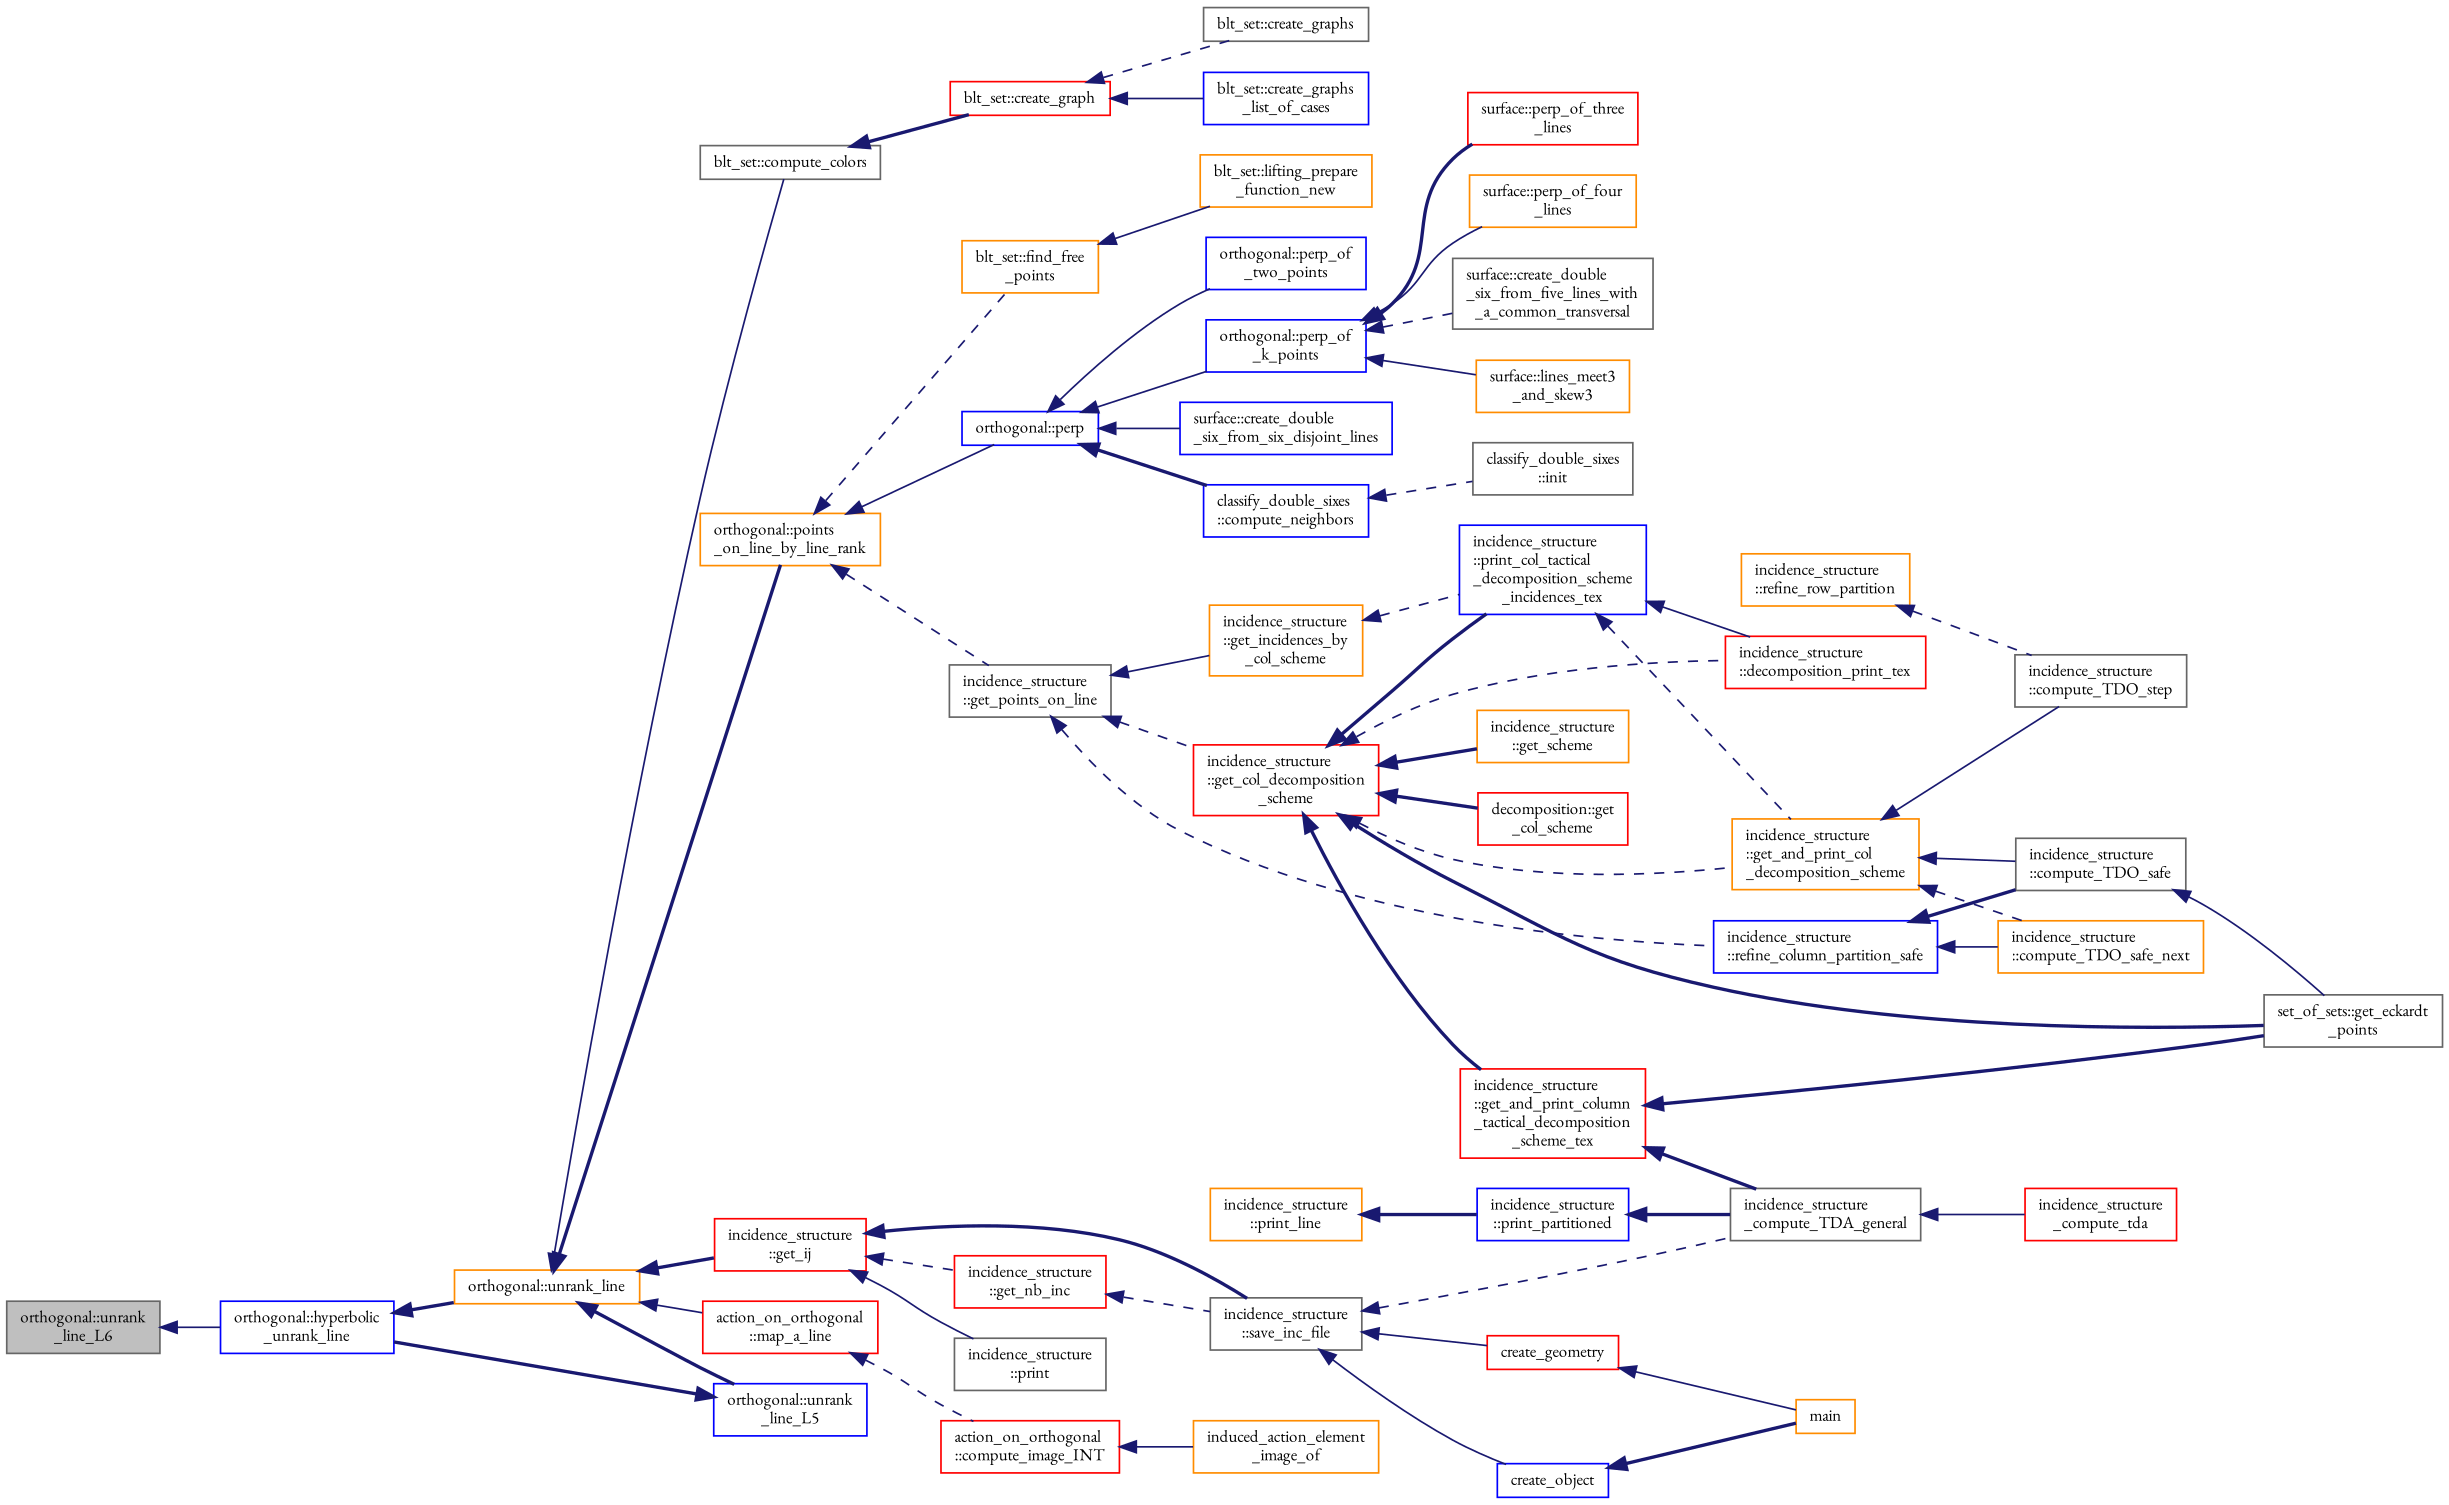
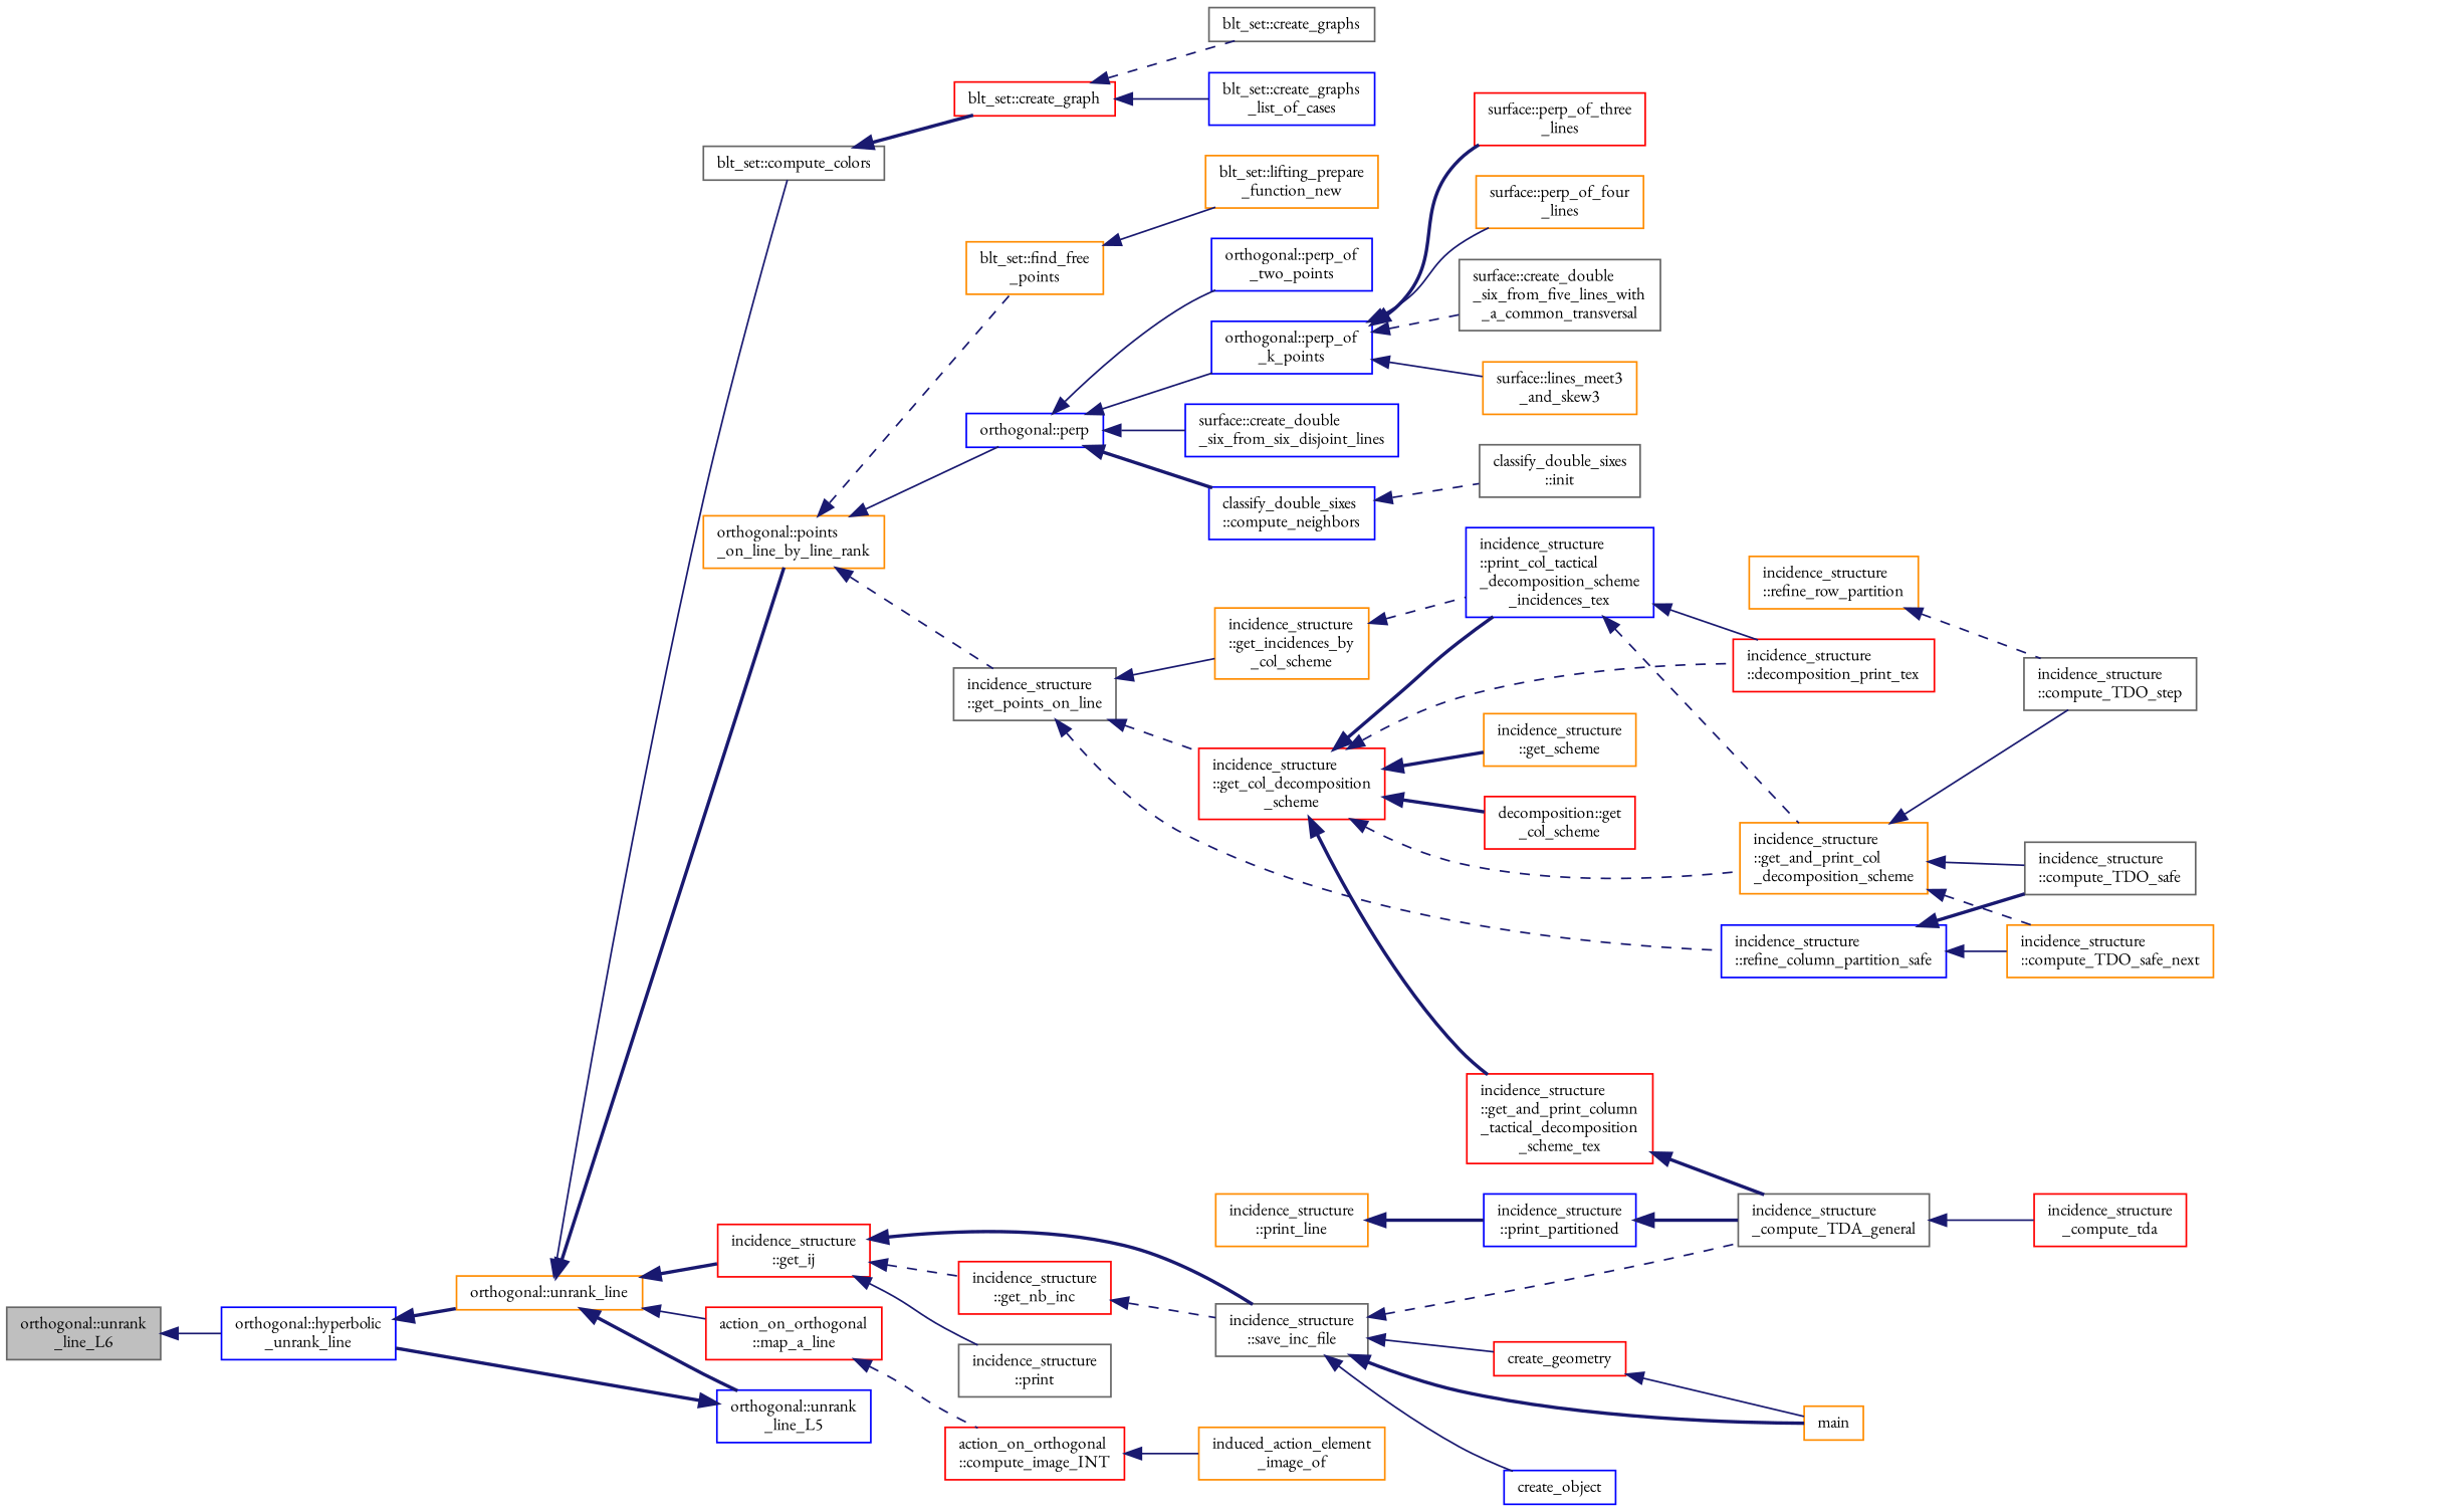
  digraph {
    fontname="EB Garamond"
    rankdir=LR
    node [color=darkorange fillcolor=white fontname="EB Garamond" fontsize=10 shape=record style=filled]
    edge [color=midnightblue dir=back fontname="EB Garamond" fontsize=10 labelfontname=Helvetica labelfontsize=10 style=solid]
    n1 [color=gray40 fillcolor=grey75 fontcolor=black height=0.2 label="orthogonal::unrank\l_line_L6" width=0.4]
    n2 [color=blue height=0.2 label="orthogonal::hyperbolic\l_unrank_line" width=0.4]
    n3 [height=0.2 label="orthogonal::unrank_line" width=0.4]
    n4 [color=gray40 height=0.2 label="blt_set::compute_colors" width=0.4]
    n5 [height=0.2 label="orthogonal::points\l_on_line_by_line_rank" width=0.4]
    n6 [color=blue height=0.2 label="orthogonal::unrank\l_line_L5" width=0.4]
    n7 [color=red height=0.2 label="incidence_structure\l::get_ij" width=0.4]
    n8 [color=red height=0.2 label="action_on_orthogonal\l::map_a_line" width=0.4]
    n9 [color=red height=0.2 label="blt_set::create_graph" width=0.4]
    n10 [height=0.2 label="blt_set::find_free\l_points" width=0.4]
    n11 [color=blue height=0.2 label="orthogonal::perp" width=0.4]
    n12 [color=gray40 height=0.2 label="incidence_structure\l::get_points_on_line" width=0.4]
    n13 [color=red height=0.2 label="incidence_structure\l::get_nb_inc" width=0.4]
    n14 [color=gray40 height=0.2 label="incidence_structure\l::save_inc_file" width=0.4]
    n15 [color=gray40 height=0.2 label="incidence_structure\l::print" width=0.4]
    n16 [color=red height=0.2 label="action_on_orthogonal\l::compute_image_INT" width=0.4]
    n17 [color=gray40 height=0.2 label="blt_set::create_graphs" width=0.4]
    n18 [color=blue height=0.2 label="blt_set::create_graphs\l_list_of_cases" width=0.4]
    n19 [height=0.2 label="blt_set::lifting_prepare\l_function_new" width=0.4]
    n20 [color=blue height=0.2 label="orthogonal::perp_of\l_two_points" width=0.4]
    n21 [color=blue height=0.2 label="orthogonal::perp_of\l_k_points" width=0.4]
    n22 [color=blue height=0.2 label="surface::create_double\l_six_from_six_disjoint_lines" width=0.4]
    n23 [color=blue height=0.2 label="classify_double_sixes\l::compute_neighbors" width=0.4]
    n24 [color=blue height=0.2 label="incidence_structure\l::refine_column_partition_safe" width=0.4]
    n25 [height=0.2 label="incidence_structure\l::get_incidences_by\l_col_scheme" width=0.4]
    n26 [color=red height=0.2 label="incidence_structure\l::get_col_decomposition\l_scheme" width=0.4]
    n27 [height=0.2 label="surface::lines_meet3\l_and_skew3" width=0.4]
    n28 [color=red height=0.2 label="surface::perp_of_three\l_lines" width=0.4]
    n29 [height=0.2 label="surface::perp_of_four\l_lines" width=0.4]
    n30 [color=gray40 height=0.2 label="surface::create_double\l_six_from_five_lines_with\l_a_common_transversal" width=0.4]
    n31 [color=gray40 height=0.2 label="classify_double_sixes\l::init" width=0.4]
    n32 [height=0.2 label="incidence_structure\l::compute_TDO_safe_next" width=0.4]
    n33 [color=gray40 height=0.2 label="incidence_structure\l::compute_TDO_safe" width=0.4]
    n34 [height=0.2 label="incidence_structure\l::refine_row_partition" width=0.4]
    n35 [color=gray40 height=0.2 label="incidence_structure\l::compute_TDO_step" width=0.4]
    n36 [color=blue height=0.2 label="incidence_structure\l::print_col_tactical\l_decomposition_scheme\l_incidences_tex" width=0.4]
-   n37 [color=gray40 height=0.2 label="set_of_sets::get_eckardt\l_points" width=0.4]
    n38 [height=0.2 label="incidence_structure\l::get_and_print_col\l_decomposition_scheme" width=0.4]
    n39 [color=red height=0.2 label="incidence_structure\l::decomposition_print_tex" width=0.4]
    n40 [color=red height=0.2 label="decomposition::get\l_col_scheme" width=0.4]
    n41 [height=0.2 label="incidence_structure\l::get_scheme" width=0.4]
    n42 [color=red height=0.2 label="incidence_structure\l::get_and_print_column\l_tactical_decomposition\l_scheme_tex" width=0.4]
    n43 [color=gray40 height=0.2 label="incidence_structure\l_compute_TDA_general" width=0.4]
    n44 [color=red height=0.2 label="incidence_structure\l_compute_tda" width=0.4]
    n45 [color=blue height=0.2 label=create_object width=0.4]
    n46 [color=red height=0.2 label=create_geometry width=0.4]
    n47 [height=0.2 label="incidence_structure\l::print_line" width=0.4]
    n48 [color=blue height=0.2 label="incidence_structure\l::print_partitioned" width=0.4]
    n49 [height=0.2 label=main width=0.4]
    n50 [height=0.2 label="induced_action_element\l_image_of" width=0.4]
    n1 -> n2
    n2 -> n3 [style=bold]
    n3 -> n4
    n3 -> n5 [style=bold]
    n3 -> n6 [style=bold]
    n3 -> n7 [style=bold]
    n3 -> n8
    n4 -> n9 [style=bold]
    n5 -> n10 [style=dashed]
    n5 -> n11
    n5 -> n12 [style=dashed]
    n6 -> n2 [style=bold]
    n7 -> n13 [style=dashed]
    n7 -> n14 [style=bold]
    n7 -> n15
    n8 -> n16 [style=dashed]
    n9 -> n17 [style=dashed]
    n9 -> n18
    n10 -> n19
    n11 -> n20
    n11 -> n21
    n11 -> n22
    n11 -> n23 [style=bold]
    n12 -> n24 [style=dashed]
    n12 -> n25
    n12 -> n26 [style=dashed]
    n13 -> n14 [style=dashed]
    n14 -> n43 [style=dashed]
    n14 -> n45
    n14 -> n46
    n16 -> n50
    n21 -> n27
    n21 -> n28 [style=bold]
    n21 -> n29
    n21 -> n30 [style=dashed]
    n23 -> n31 [style=dashed]
    n24 -> n32
    n24 -> n33 [style=bold]
    n25 -> n36 [style=dashed]
    n26 -> n36 [style=bold]
-   n26 -> n37 [style=bold]
    n26 -> n38 [style=dashed]
    n26 -> n39 [style=dashed]
    n26 -> n40 [style=bold]
    n26 -> n41 [style=bold]
    n26 -> n42 [style=bold]
-   n33 -> n37
    n34 -> n35 [style=dashed]
    n36 -> n38 [style=dashed]
    n36 -> n39
    n38 -> n32 [style=dashed]
    n38 -> n33
    n38 -> n35
-   n42 -> n37 [style=bold]
    n42 -> n43 [style=bold]
    n43 -> n44
-   n45 -> n49 [style=bold]
+   n14 -> n49 [style=bold]
    n46 -> n49
    n47 -> n48 [style=bold]
    n48 -> n43 [style=bold]
  }
